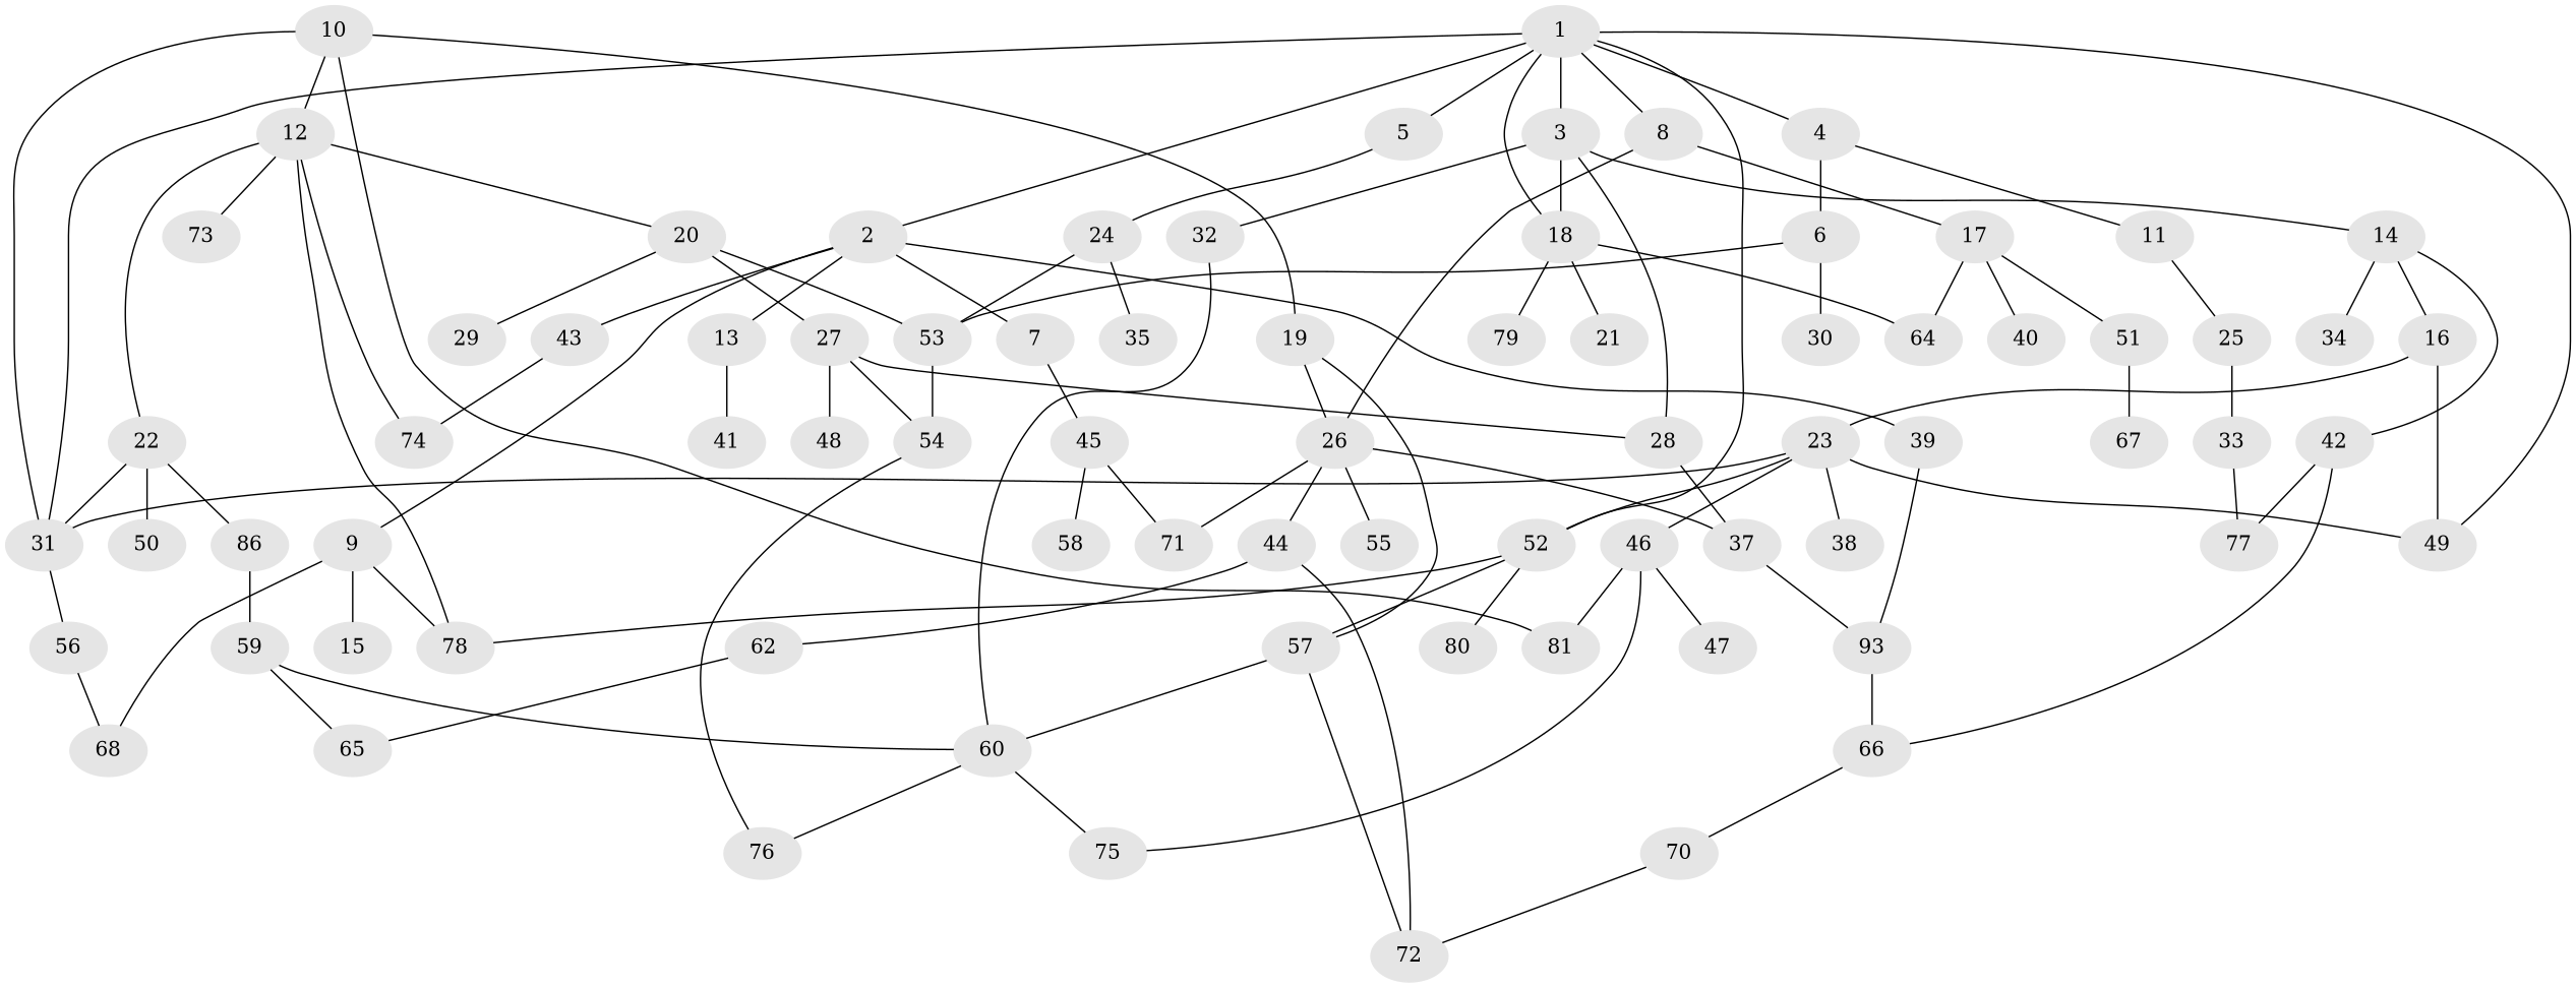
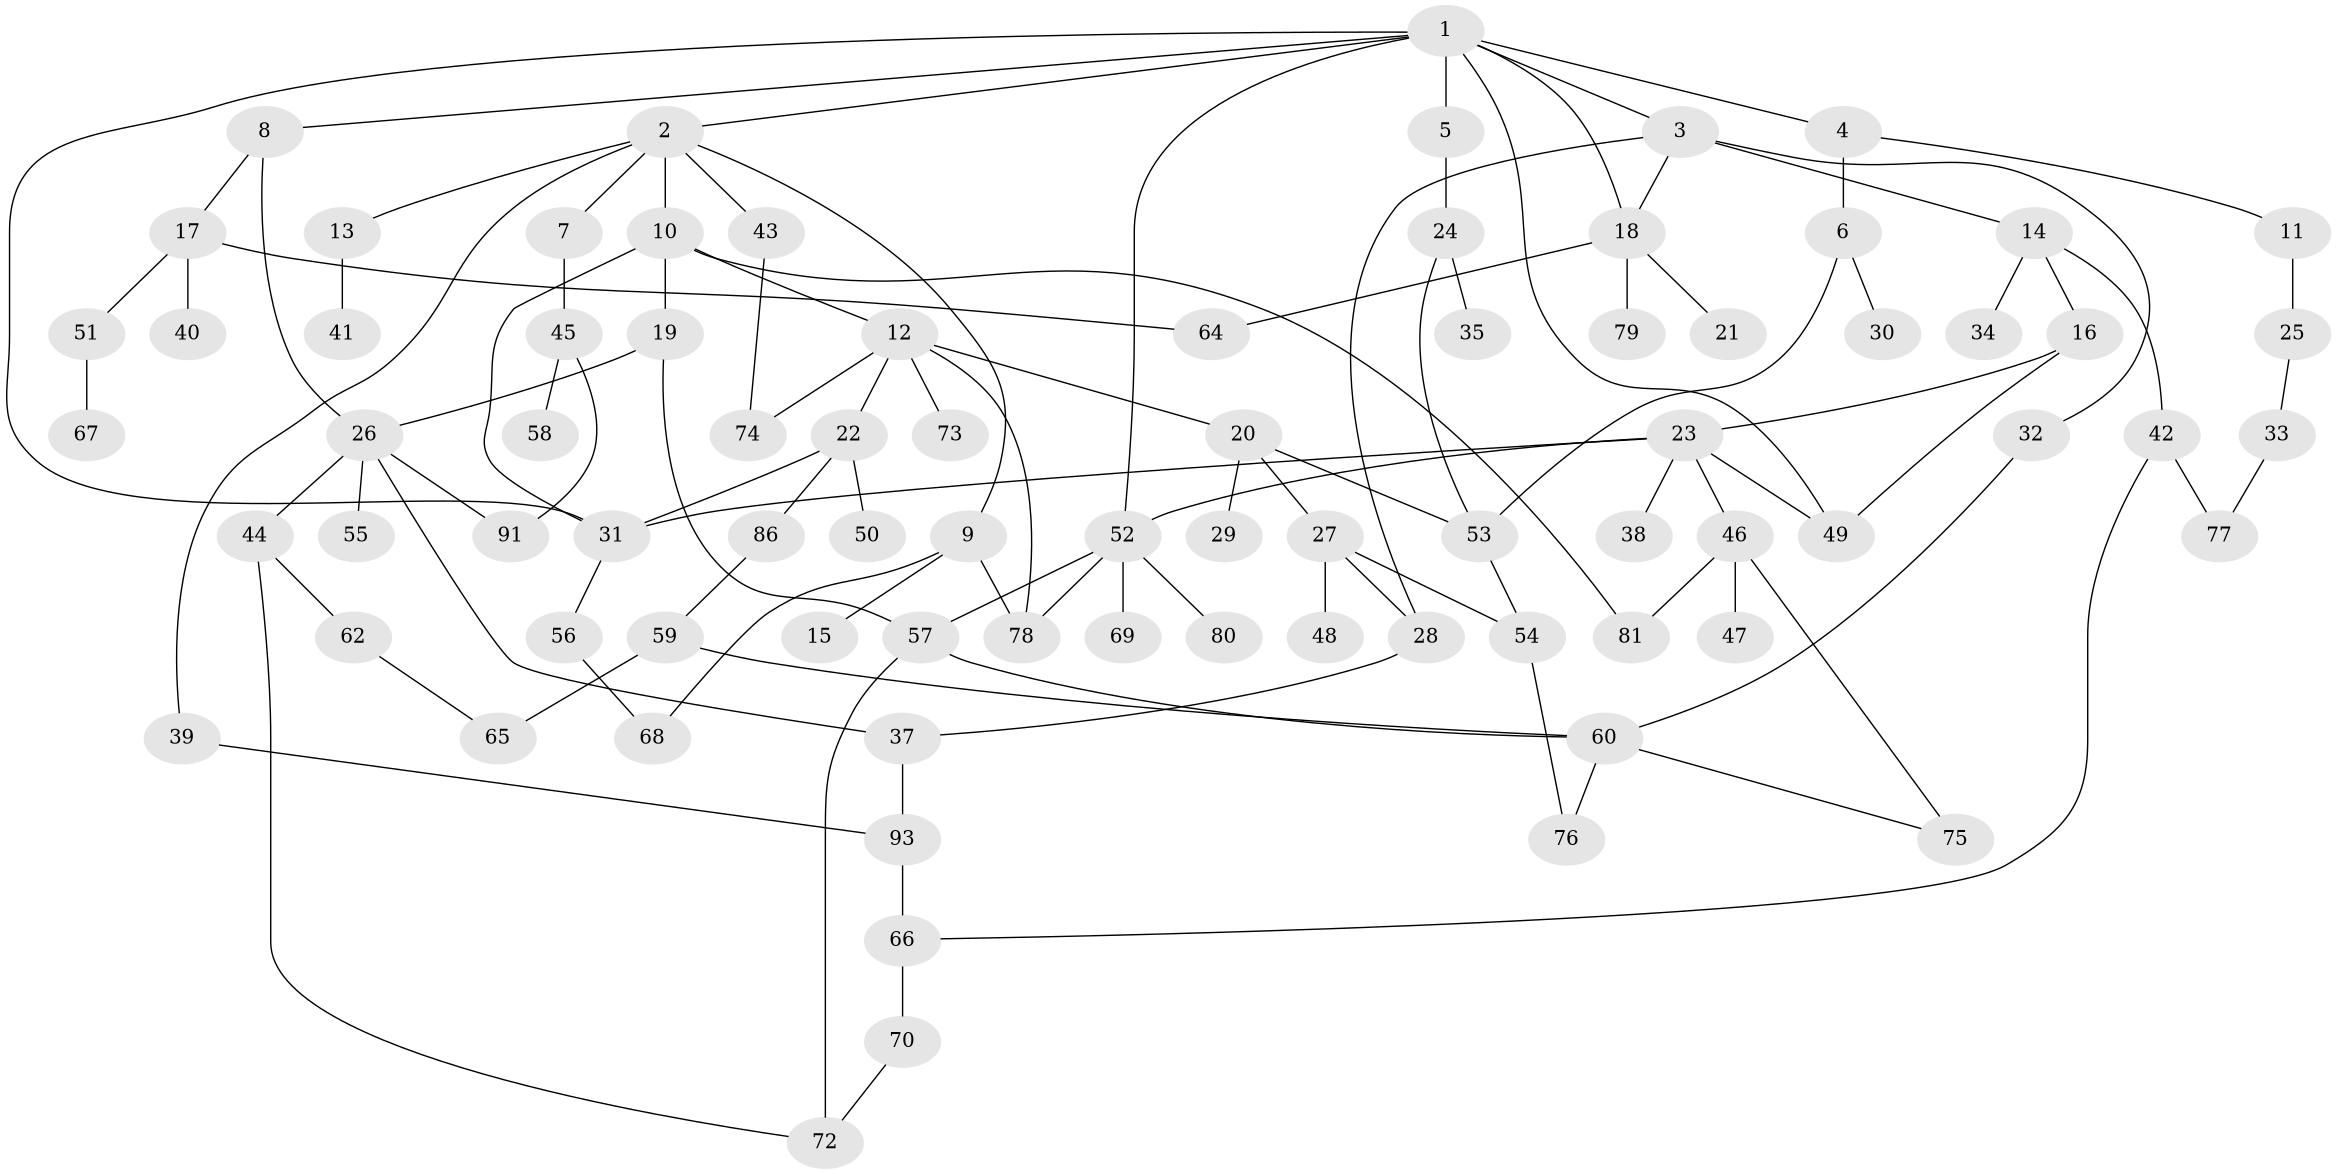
  graph {
    node [color=gray90 style=filled]
    1
    2
    3
    4
    5
    8
    18
    31
    49
    52
    7
    9
    10
    13
    39
    43
    14
    28
    32
    6
    11
    24
    17
    26
    64
    21
    79
    56
    78
    57
+   69
    80
    45
    15
    68
    12
    19
    81
    41
    n40 [label=93]
    74
    16
    34
    42
    37
    60
    30
    53
    25
    35
    54
-   71
+   71 [label=91]
    58
    40
    51
    44
    55
    20
    22
    73
    33
    27
    29
    50
    n65 [label=86]
    23
    77
    66
    38
    46
    67
    72
    48
    59
    47
    75
    62
    76
    65
    70
    1 -- 2
    1 -- 3
    1 -- 4
    1 -- 5
    1 -- 8
    1 -- 18
    1 -- 31
    1 -- 49
    1 -- 52
    2 -- 7
    2 -- 9
+   2 -- 10
    2 -- 13
    2 -- 39
    2 -- 43
    3 -- 18
    3 -- 14
    3 -- 28
    3 -- 32
    4 -- 6
    4 -- 11
    5 -- 24
    8 -- 17
    8 -- 26
    18 -- 64
    18 -- 21
    18 -- 79
    31 -- 56
    52 -- 78
    52 -- 57
+   52 -- 69
    52 -- 80
    7 -- 45
    9 -- 78
    9 -- 15
    9 -- 68
    10 -- 31
    10 -- 12
    10 -- 19
    10 -- 81
    13 -- 41
    39 -- n40
    43 -- 74
    14 -- 16
    14 -- 34
    14 -- 42
    28 -- 37
    32 -- 60
    6 -- 30
    6 -- 53
    11 -- 25
    24 -- 53
    24 -- 35
    17 -- 64
    17 -- 40
    17 -- 51
    26 -- 37
    26 -- 71
    26 -- 44
    26 -- 55
    56 -- 68
    57 -- 60
    57 -- 72
    45 -- 71
    45 -- 58
    12 -- 78
    12 -- 74
    12 -- 20
    12 -- 22
    12 -- 73
    19 -- 26
    19 -- 57
    n40 -- 66
    16 -- 49
    16 -- 23
    42 -- 77
    42 -- 66
    37 -- n40
    60 -- 75
    60 -- 76
    53 -- 54
    25 -- 33
    54 -- 76
    51 -- 67
    44 -- 72
    44 -- 62
    20 -- 53
    20 -- 27
    20 -- 29
    22 -- 31
    22 -- 50
    22 -- n65
    33 -- 77
    27 -- 28
    27 -- 54
    27 -- 48
    n65 -- 59
    23 -- 31
    23 -- 49
    23 -- 52
    23 -- 38
    23 -- 46
    66 -- 70
    46 -- 81
    46 -- 47
    46 -- 75
    59 -- 60
    59 -- 65
    62 -- 65
    70 -- 72
  }
